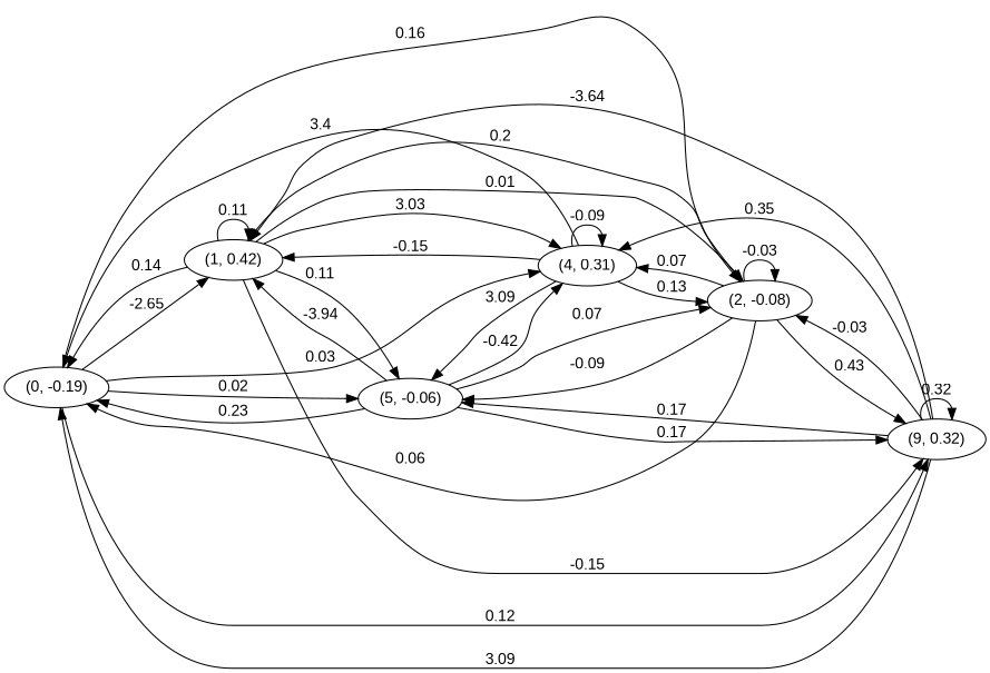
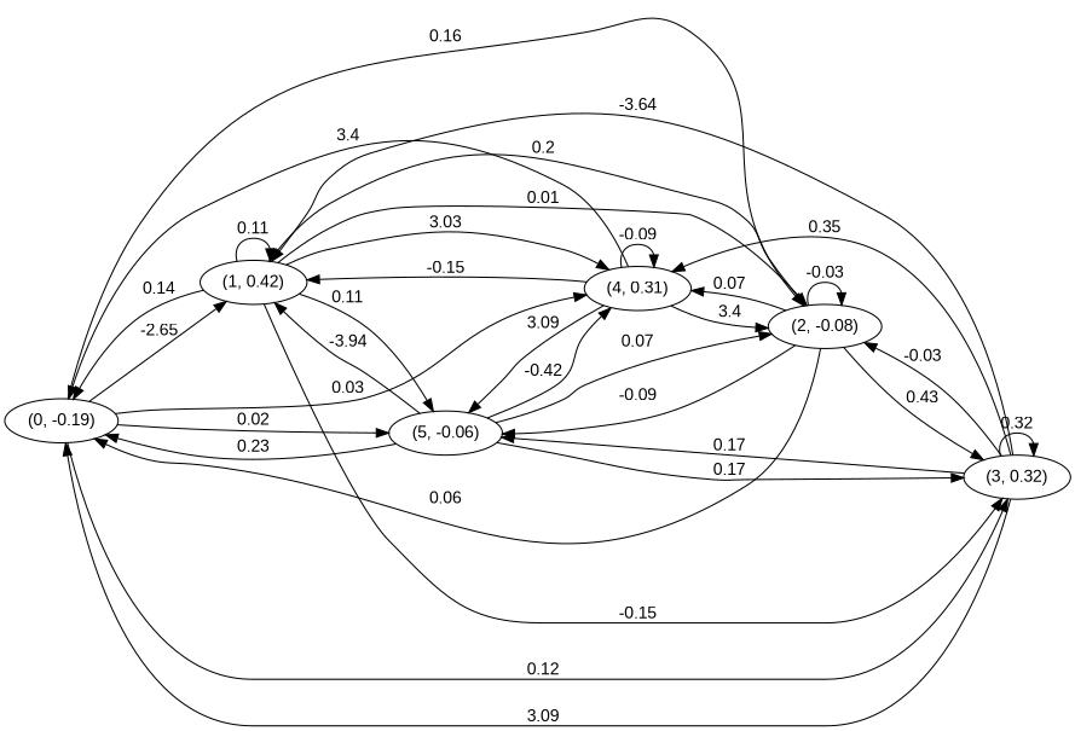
  digraph {
    fontname="Liberation Sans"
    rankdir=LR
    node [fontname="Liberation Sans"]
    edge [fontname="Liberation Sans"]
    n1 [label="(0, -0.19)"]
    n2 [label="(1, 0.42)"]
    n3 [label="(2, -0.08)"]
-   n4 [label="(9, 0.32)"]
+   n4 [label="(3, 0.32)"]
    n5 [label="(4, 0.31)"]
    n6 [label="(5, -0.06)"]
    n1 -> n2 [label=-2.65]
    n1 -> n3 [label=0.16]
    n1 -> n4 [label=0.12]
    n1 -> n5 [label=0.03]
    n1 -> n6 [label=0.02]
    n2 -> n1 [label=0.14]
    n2 -> n2 [label=0.11]
    n2 -> n3 [label=0.01]
    n2 -> n4 [label=-0.15]
    n2 -> n5 [label=3.03]
    n2 -> n6 [label=0.11]
    n3 -> n1 [label=0.06]
    n3 -> n2 [label=0.2]
    n3 -> n3 [label=-0.03]
    n3 -> n4 [label=0.43]
    n3 -> n5 [label=0.07]
    n3 -> n6 [label=-0.09]
    n4 -> n1 [label=3.09]
    n4 -> n2 [label=-3.64]
    n4 -> n3 [label=-0.03]
    n4 -> n4 [label=0.32]
    n4 -> n5 [label=0.35]
    n4 -> n6 [label=0.17]
    n5 -> n1 [label=3.4]
    n5 -> n2 [label=-0.15]
-   n5 -> n3 [label=0.13]
+   n5 -> n3 [label=3.4]
    n5 -> n5 [label=-0.09]
    n5 -> n6 [label=3.09]
    n6 -> n1 [label=0.23]
    n6 -> n2 [label=-3.94]
    n6 -> n3 [label=0.07]
    n6 -> n4 [label=0.17]
    n6 -> n5 [label=-0.42]
  }
